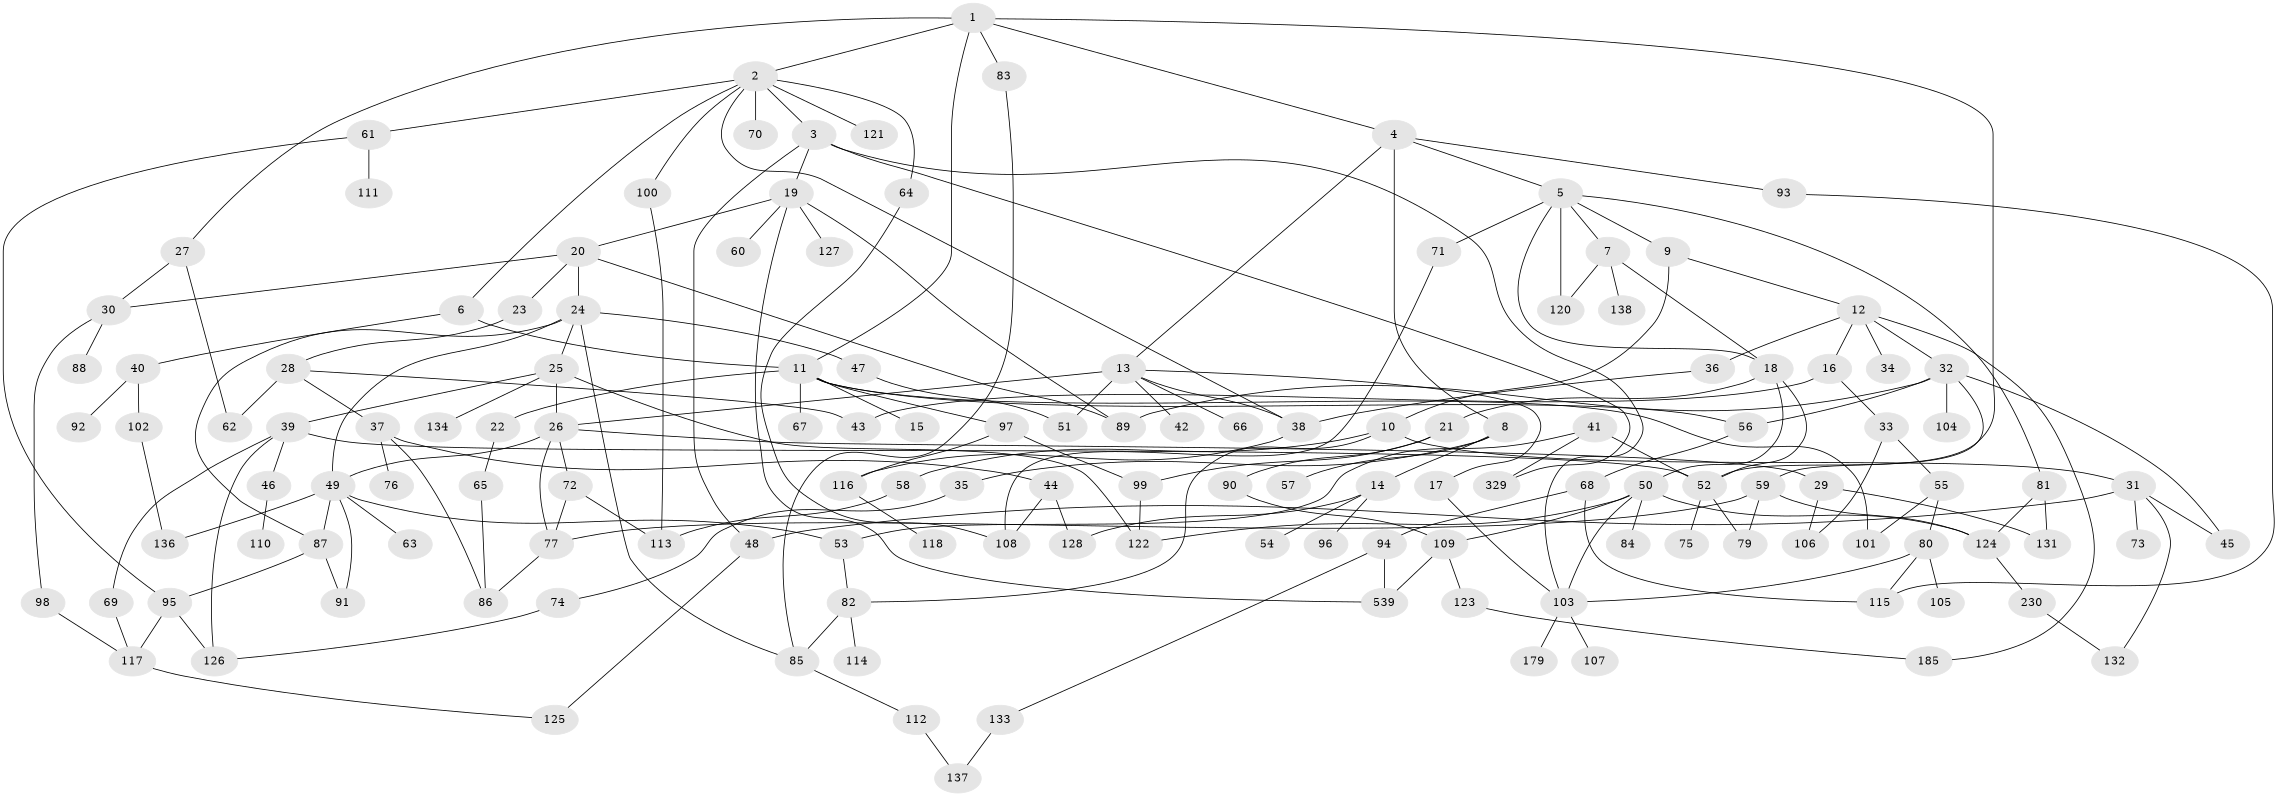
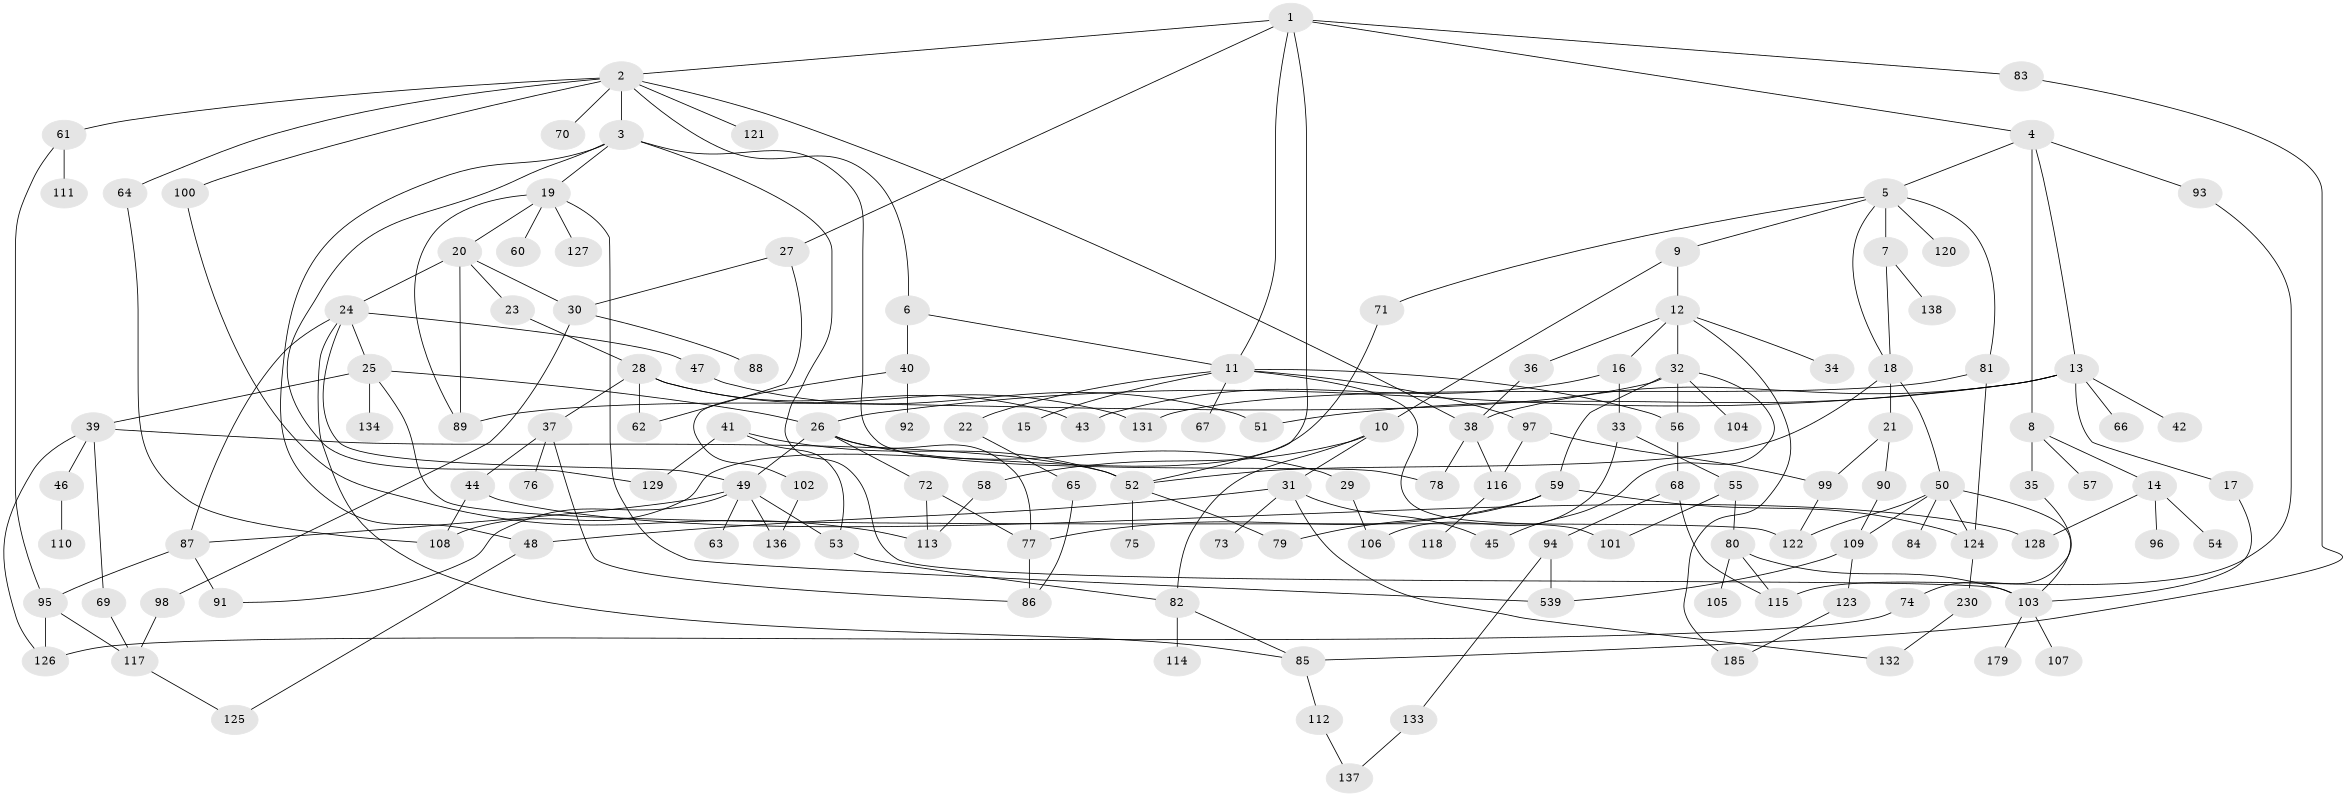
  graph {
    node [color=gray90 style=filled]
    1
    2
    4
    11
    27
    52
    83
    3
    6
    38
    61
    64
    70
    100
    121
    5
    8
    13
    93
    15
    22
    56
    67
    97
    101
    30
    62
    75
    79
    85
    19
    48
+   78
    103
-   129 [label=329]
+   129
    40
    116
    95
    111
    108
    113
    20
    60
    89
    127
    n46 [label=539]
    125
    107
    n49 [label=179]
    7
    9
    18
    71
    81
    120
    14
    35
    57
    17
    26
    42
    51
    66
    115
    138
    10
    12
    21
    50
    131
    124
    92
    102
    54
    96
    128
    74
    31
    58
    82
    16
    32
    34
    36
    n85 [label=185]
    45
    73
    132
    114
    65
    68
    99
    33
    43
    59
    104
    49
    29
    72
    77
    106
    55
    90
    122
    84
    109
    23
    24
    28
    25
    47
    87
    88
    98
    86
    37
    39
    134
    53
    63
    91
    136
    112
    46
    69
    126
    41
    44
    76
    117
    80
    118
    110
    123
    n135 [label=230]
    105
    94
    133
    137
    1 -- 2
    1 -- 4
    1 -- 11
    1 -- 27
    1 -- 52
    1 -- 83
    2 -- 3
    2 -- 6
    2 -- 38
    2 -- 61
    2 -- 64
    2 -- 70
    2 -- 100
    2 -- 121
    4 -- 5
    4 -- 8
    4 -- 13
    4 -- 93
    11 -- 15
    11 -- 22
    11 -- 56
    11 -- 67
    11 -- 97
    11 -- 101
    27 -- 30
    27 -- 62
    52 -- 75
    52 -- 79
    83 -- 85
    3 -- 19
    3 -- 48
+   3 -- 78
    3 -- 103
    3 -- 129
    6 -- 11
    6 -- 40
+   38 -- 78
    38 -- 116
    61 -- 95
    61 -- 111
    64 -- 108
    100 -- 113
    5 -- 7
    5 -- 9
    5 -- 18
    5 -- 71
    5 -- 81
    5 -- 120
    8 -- 14
    8 -- 35
    8 -- 57
    13 -- 38
    13 -- 17
    13 -- 26
    13 -- 42
    13 -- 51
    13 -- 66
    93 -- 115
    22 -- 65
    56 -- 68
    97 -- 116
    97 -- 99
    30 -- 88
    30 -- 98
    85 -- 112
    19 -- 20
    19 -- 60
    19 -- 89
    19 -- 127
    19 -- n46
    48 -- 125
    103 -- 107
    103 -- n49
    40 -- 92
    40 -- 102
    116 -- 118
    95 -- 126
    95 -- 117
    20 -- 30
    20 -- 89
    20 -- 23
    20 -- 24
    7 -- 18
-   7 -- 120
    7 -- 138
    9 -- 10
    9 -- 12
    18 -- 52
    18 -- 21
    18 -- 50
    71 -- 108
    81 -- 131
    81 -- 124
    14 -- 54
    14 -- 96
    14 -- 128
    35 -- 74
    17 -- 103
    26 -- 49
    26 -- 29
    26 -- 72
    26 -- 77
    10 -- 31
    10 -- 58
    10 -- 82
    12 -- 16
    12 -- 32
    12 -- 34
    12 -- 36
    12 -- n85
    21 -- 99
    21 -- 90
    50 -- 103
    50 -- 124
    50 -- 122
    50 -- 84
    50 -- 109
    124 -- n135
    102 -- 136
    74 -- 126
    31 -- 48
    31 -- 45
    31 -- 73
    31 -- 132
    58 -- 113
    82 -- 85
    82 -- 114
    16 -- 33
    16 -- 43
    32 -- 56
    32 -- 89
    32 -- 45
    32 -- 59
    32 -- 104
    36 -- 38
    65 -- 86
    68 -- 115
    68 -- 94
    99 -- 122
    33 -- 106
    33 -- 55
    59 -- 79
    59 -- 124
    59 -- 77
    49 -- 87
    49 -- 53
    49 -- 63
    49 -- 91
    49 -- 136
    29 -- 106
    72 -- 113
    72 -- 77
    77 -- 86
    55 -- 101
    55 -- 80
    90 -- 109
    109 -- n46
    109 -- 123
    23 -- 28
    24 -- 85
    24 -- 49
    24 -- 25
    24 -- 47
    24 -- 87
    28 -- 62
-   29 -- 131
+   28 -- 131
    28 -- 43
    28 -- 37
    25 -- 26
    25 -- 122
    25 -- 39
    25 -- 134
    47 -- 51
    87 -- 95
    87 -- 91
    98 -- 117
    37 -- 86
    37 -- 44
    37 -- 76
    39 -- 52
    39 -- 46
    39 -- 69
    39 -- 126
    53 -- 82
    112 -- 137
    46 -- 110
    69 -- 117
    41 -- 52
    41 -- 129
    41 -- 53
    44 -- 108
    44 -- 128
    117 -- 125
    80 -- 103
    80 -- 115
    80 -- 105
    123 -- n85
    n135 -- 132
    94 -- n46
    94 -- 133
    133 -- 137
  }
